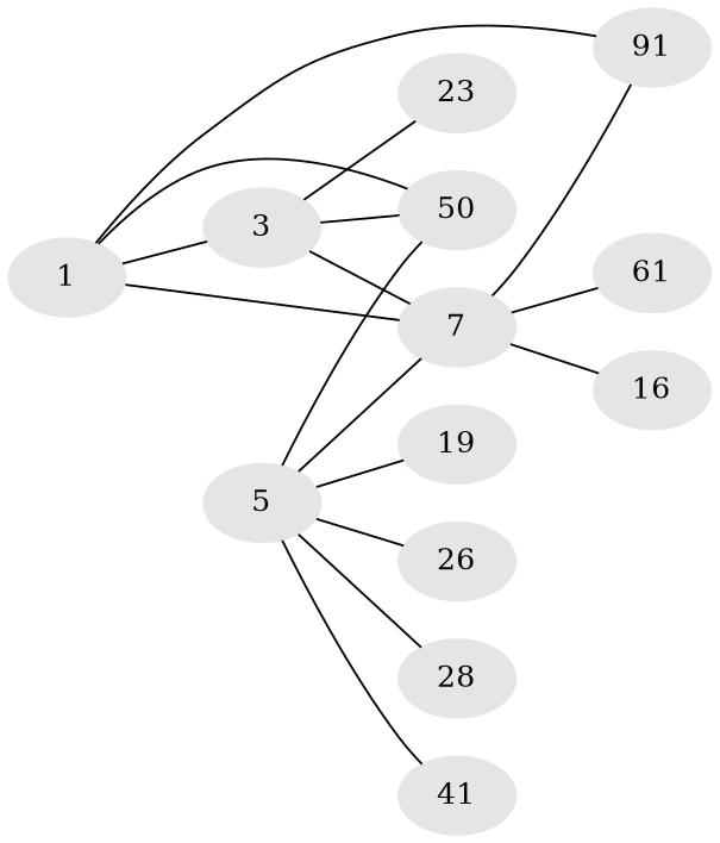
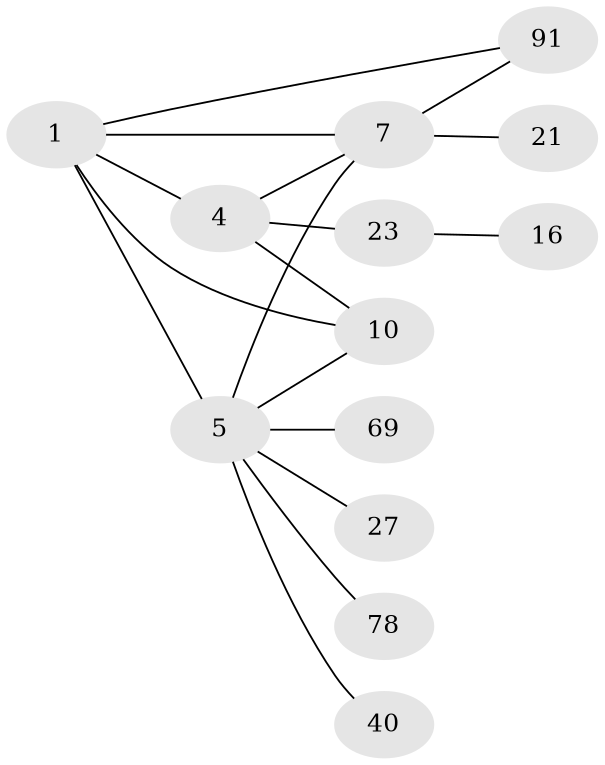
  graph {
    rankdir=LR
    node [color=gray90 style=filled]
    1 [super="+2+24+30+20"]
-   3 [super="+29+4"]
+   3 [super="+29+4" label=4]
    5 [super="+6+48+37"]
    7 [super="+13+8+36+47"]
-   10 [label=50]
+   10
    n6 [label=91]
    23
-   19
-   26
-   28
-   41
+   19 [label=69]
+   26 [label=27]
+   28 [label=78]
+   41 [label=40]
    16 [super="+32"]
-   21 [label=61]
+   21
    1 -- 3
+   1 -- 5
    1 -- 7 [weight=3]
    1 -- 10
    1 -- n6
    3 -- 7 [weight=2]
    3 -- 10
    3 -- 23
    5 -- 7
    5 -- 10
    5 -- 19
    5 -- 26
    5 -- 28
    5 -- 41
    7 -- n6
-   7 -- 16
+   23 -- 16
    7 -- 21
  }
